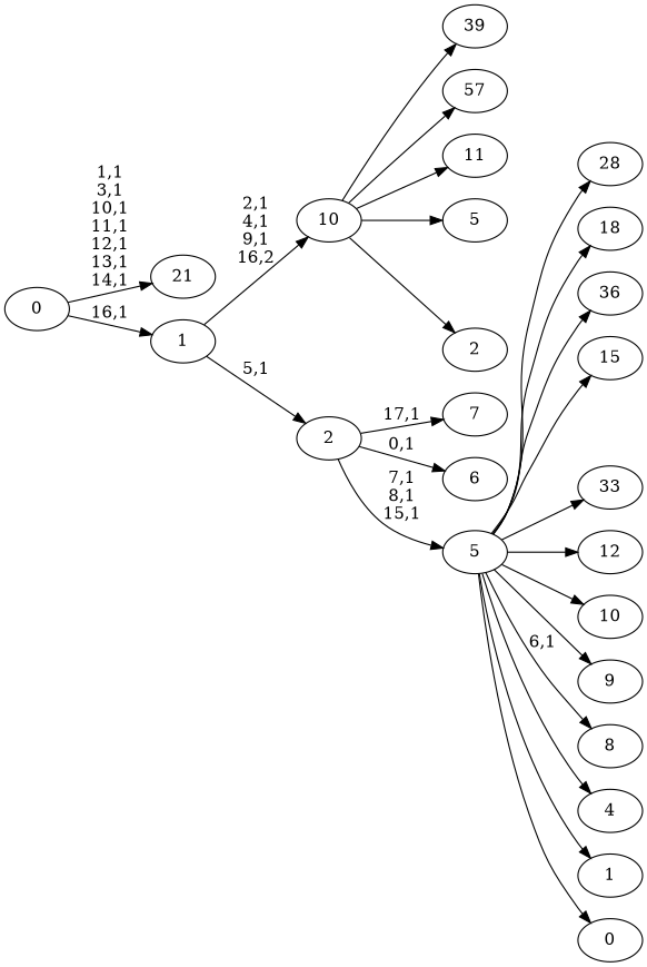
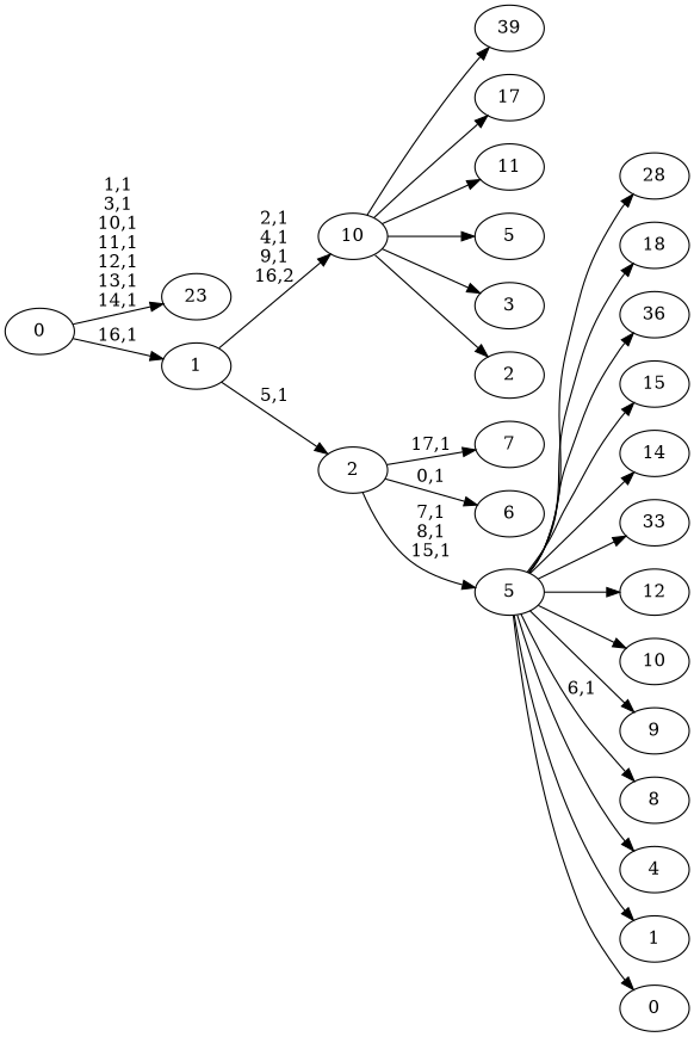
  digraph {
    rankdir=LR
-   n1 [label=21]
+   n1 [label=23]
    n2 [label=28]
    n3 [label=39]
    n4 [label=18]
-   n5 [label=57]
+   n5 [label=17]
    n6 [label=36]
    n7 [label=15]
+   n8 [label=14]
    n9 [label=33]
    n10 [label=12]
    n11 [label=11]
    n12 [label=10]
    n13 [label=9]
    n14 [label=8]
    n15 [label=7]
    n16 [label=6]
    n17 [label=5]
    n18 [label=4]
+   n19 [label=3]
    n20 [label=2]
    10
    n22 [label=1]
    n23 [label=0]
    5
    2
    1
    0
    10 -> n3
    10 -> n5
    10 -> n11
    10 -> n17
+   10 -> n19
    10 -> n20
    5 -> n2
    5 -> n4
    5 -> n6
    5 -> n7
+   5 -> n8
    5 -> n9
    5 -> n10
    5 -> n12
    5 -> n13
    5 -> n14 [label="6,1"]
    5 -> n18
    5 -> n22
    5 -> n23
    2 -> n15 [label="17,1"]
    2 -> n16 [label="0,1"]
    2 -> 5 [label="7,1\n8,1\n15,1"]
    1 -> 10 [label="2,1\n4,1\n9,1\n16,2"]
    1 -> 2 [label="5,1"]
    0 -> n1 [label="1,1\n3,1\n10,1\n11,1\n12,1\n13,1\n14,1"]
    0 -> 1 [label="16,1"]
  }
